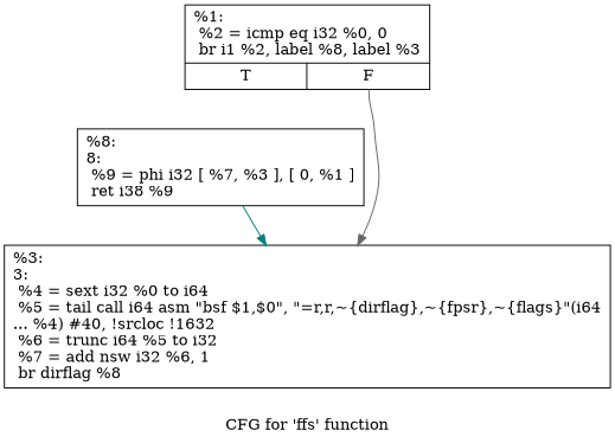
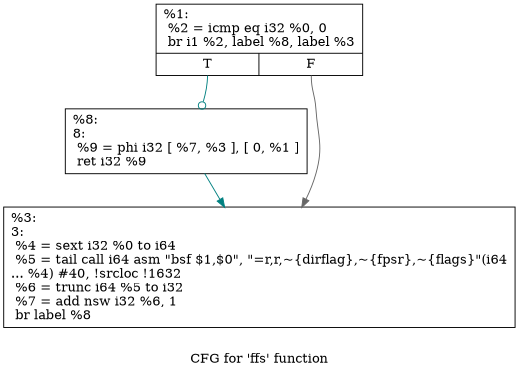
  digraph {
    label="CFG for 'ffs' function"
    node [shape=record]
    edge [arrowhead=normal color=teal]
    n1 [label="{%1:\l  %2 = icmp eq i32 %0, 0\l  br i1 %2, label %8, label %3\l|{<s0>T|<s1>F}}"]
-   n2 [label="{%8:\l8:                                                \l  %9 = phi i32 [ %7, %3 ], [ 0, %1 ]\l  ret i38 %9\l}"]
-   n3 [label="{%3:\l3:                                                \l  %4 = sext i32 %0 to i64\l  %5 = tail call i64 asm \"bsf $1,$0\", \"=r,r,~\{dirflag\},~\{fpsr\},~\{flags\}\"(i64\l... %4) #40, !srcloc !1632\l  %6 = trunc i64 %5 to i32\l  %7 = add nsw i32 %6, 1\l  br dirflag %8\l}"]
+   n2 [label="{%8:\l8:                                                \l  %9 = phi i32 [ %7, %3 ], [ 0, %1 ]\l  ret i32 %9\l}"]
+   n3 [label="{%3:\l3:                                                \l  %4 = sext i32 %0 to i64\l  %5 = tail call i64 asm \"bsf $1,$0\", \"=r,r,~\{dirflag\},~\{fpsr\},~\{flags\}\"(i64\l... %4) #40, !srcloc !1632\l  %6 = trunc i64 %5 to i32\l  %7 = add nsw i32 %6, 1\l  br label %8\l}"]
+   n1 -> n2 [arrowhead=odot tailport=s0]
    n1 -> n3 [color=gray40 tailport=s1]
    n2 -> n3
  }
